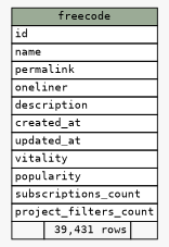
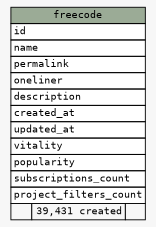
  digraph {
    bgcolor="#f7f7f7"
    fontname="DejaVu Sans Mono"
    fontsize=11
    nodesep=0.18
    rankdir=RL
    ranksep=0.46
-   n1 [fontname="DejaVu Sans Mono" fontsize=11 label=<     <TABLE BORDER="0" CELLBORDER="1" CELLSPACING="0" BGCOLOR="#ffffff">       <TR><TD COLSPAN="3" BGCOLOR="#9bab96" ALIGN="CENTER">freecode</TD></TR>       <TR><TD PORT="id" COLSPAN="3" ALIGN="LEFT">id</TD></TR>       <TR><TD PORT="name" COLSPAN="3" ALIGN="LEFT">name</TD></TR>       <TR><TD PORT="permalink" COLSPAN="3" ALIGN="LEFT">permalink</TD></TR>       <TR><TD PORT="oneliner" COLSPAN="3" ALIGN="LEFT">oneliner</TD></TR>       <TR><TD PORT="description" COLSPAN="3" ALIGN="LEFT">description</TD></TR>       <TR><TD PORT="created_at" COLSPAN="3" ALIGN="LEFT">created_at</TD></TR>       <TR><TD PORT="updated_at" COLSPAN="3" ALIGN="LEFT">updated_at</TD></TR>       <TR><TD PORT="vitality" COLSPAN="3" ALIGN="LEFT">vitality</TD></TR>       <TR><TD PORT="popularity" COLSPAN="3" ALIGN="LEFT">popularity</TD></TR>       <TR><TD PORT="subscriptions_count" COLSPAN="3" ALIGN="LEFT">subscriptions_count</TD></TR>       <TR><TD PORT="project_filters_count" COLSPAN="3" ALIGN="LEFT">project_filters_count</TD></TR>       <TR><TD ALIGN="LEFT" BGCOLOR="#f7f7f7">  </TD><TD ALIGN="RIGHT" BGCOLOR="#f7f7f7">39,431 rows</TD><TD ALIGN="RIGHT" BGCOLOR="#f7f7f7">  </TD></TR>     </TABLE>> shape=plaintext]
+   n1 [fontname="DejaVu Sans Mono" fontsize=11 label=<     <TABLE BORDER="0" CELLBORDER="1" CELLSPACING="0" BGCOLOR="#ffffff">       <TR><TD COLSPAN="3" BGCOLOR="#9bab96" ALIGN="CENTER">freecode</TD></TR>       <TR><TD PORT="id" COLSPAN="3" ALIGN="LEFT">id</TD></TR>       <TR><TD PORT="name" COLSPAN="3" ALIGN="LEFT">name</TD></TR>       <TR><TD PORT="permalink" COLSPAN="3" ALIGN="LEFT">permalink</TD></TR>       <TR><TD PORT="oneliner" COLSPAN="3" ALIGN="LEFT">oneliner</TD></TR>       <TR><TD PORT="description" COLSPAN="3" ALIGN="LEFT">description</TD></TR>       <TR><TD PORT="created_at" COLSPAN="3" ALIGN="LEFT">created_at</TD></TR>       <TR><TD PORT="updated_at" COLSPAN="3" ALIGN="LEFT">updated_at</TD></TR>       <TR><TD PORT="vitality" COLSPAN="3" ALIGN="LEFT">vitality</TD></TR>       <TR><TD PORT="popularity" COLSPAN="3" ALIGN="LEFT">popularity</TD></TR>       <TR><TD PORT="subscriptions_count" COLSPAN="3" ALIGN="LEFT">subscriptions_count</TD></TR>       <TR><TD PORT="project_filters_count" COLSPAN="3" ALIGN="LEFT">project_filters_count</TD></TR>       <TR><TD ALIGN="LEFT" BGCOLOR="#f7f7f7">  </TD><TD ALIGN="RIGHT" BGCOLOR="#f7f7f7">39,431 created</TD><TD ALIGN="RIGHT" BGCOLOR="#f7f7f7">  </TD></TR>     </TABLE>> shape=plaintext]
  }
